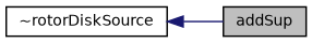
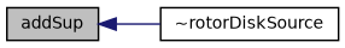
  digraph {
    rankdir=LR
    node [color=black fontname=Helvetica fontsize=10 shape=record]
    n1 [fillcolor=grey75 fontcolor=black height=0.2 label=addSup style=filled width=0.4]
    n2 [height=0.2 label="~rotorDiskSource" width=0.4]
-   n2 -> n1 [color=midnightblue dir=back fontname=Helvetica fontsize=10 labelfontname=Helvetica labelfontsize=10 style=solid]
+   n1 -> n2 [color=midnightblue dir=back fontname=Helvetica fontsize=10 labelfontname=Helvetica labelfontsize=10 style=solid]
  }
